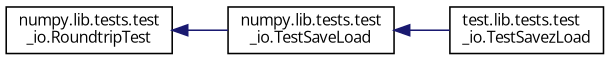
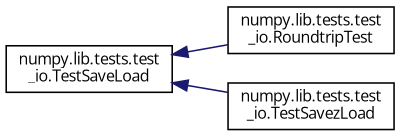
  digraph {
    fontname="Open Sans"
    rankdir=LR
    node [color=black fillcolor=white fontname="Open Sans" fontsize=10 shape=record style=filled]
    edge [color=midnightblue dir=back fontname="Open Sans" fontsize=10 labelfontname=Helvetica labelfontsize=10 style=solid]
    n1 [height=0.2 label="numpy.lib.tests.test\l_io.RoundtripTest" width=0.4]
    n2 [height=0.2 label="numpy.lib.tests.test\l_io.TestSaveLoad" width=0.4]
-   n3 [height=0.2 label="test.lib.tests.test\l_io.TestSavezLoad" width=0.4]
-   n1 -> n2
+   n3 [height=0.2 label="numpy.lib.tests.test\l_io.TestSavezLoad" width=0.4]
+   n2 -> n1
    n2 -> n3
  }
